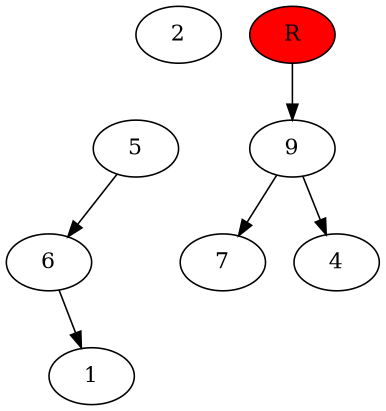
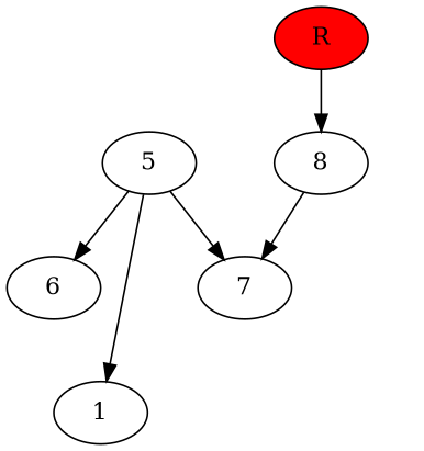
  digraph {
-   2
    5
    6
    7
    1
-   8 [label=9]
-   4
+   8
    R [fillcolor="#ff0000" style=filled]
    5 -> 6
-   6 -> 1
+   5 -> 7
+   5 -> 1
    8 -> 7
-   8 -> 4
    R -> 8
  }
